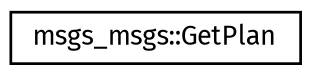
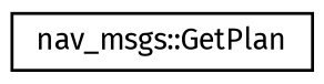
  digraph {
    rankdir=LR
    fontname="Fira Sans"
-   n1 [color=black fillcolor=white fontname="Fira Sans" fontsize=10 height=0.2 label="msgs_msgs::GetPlan" shape=record style=filled width=0.4]
+   n1 [color=black fillcolor=white fontname="Fira Sans" fontsize=10 height=0.2 label="nav_msgs::GetPlan" shape=record style=filled width=0.4]
  }
